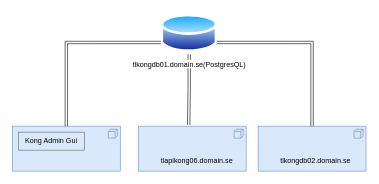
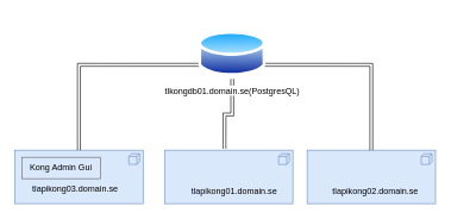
  <mxCell id="0" />
  <mxCell id="1" parent="0" />
  <mxCell id="2" value="" style="html=1;outlineConnect=0;whiteSpace=wrap;fillColor=#dae8fc;shape=mxgraph.archimate3.application;appType=node;archiType=square;strokeColor=#6c8ebf;" vertex="1" parent="1"><mxGeometry x="20" y="210" width="180" height="75" as="geometry" /></mxCell>
  <mxCell id="3" value="" style="html=1;outlineConnect=0;whiteSpace=wrap;fillColor=#dae8fc;shape=mxgraph.archimate3.application;appType=node;archiType=square;strokeColor=#6c8ebf;" vertex="1" parent="1"><mxGeometry x="430" y="210" width="180" height="75" as="geometry" /></mxCell>
  <mxCell id="4" value="" style="html=1;outlineConnect=0;whiteSpace=wrap;fillColor=#dae8fc;shape=mxgraph.archimate3.application;appType=node;archiType=square;strokeColor=#6c8ebf;" vertex="1" parent="1"><mxGeometry x="230" y="210" width="180" height="75" as="geometry" /></mxCell>
  <mxCell id="5" style="edgeStyle=orthogonalEdgeStyle;rounded=0;orthogonalLoop=1;jettySize=auto;html=1;exitX=0;exitY=0.75;exitDx=0;exitDy=0;entryX=0.5;entryY=0;entryDx=0;entryDy=0;entryPerimeter=0;shape=link;" edge="1" parent="1" source="8" target="2"><mxGeometry relative="1" as="geometry" /></mxCell>
  <mxCell id="6" style="edgeStyle=orthogonalEdgeStyle;rounded=0;orthogonalLoop=1;jettySize=auto;html=1;exitX=0.5;exitY=1;exitDx=0;exitDy=0;entryX=0.467;entryY=-0.027;entryDx=0;entryDy=0;entryPerimeter=0;shape=link;" edge="1" parent="1" source="8" target="4"><mxGeometry relative="1" as="geometry" /></mxCell>
  <mxCell id="7" style="edgeStyle=orthogonalEdgeStyle;rounded=0;orthogonalLoop=1;jettySize=auto;html=1;exitX=1;exitY=0.75;exitDx=0;exitDy=0;entryX=0.5;entryY=0;entryDx=0;entryDy=0;entryPerimeter=0;shape=link;" edge="1" parent="1" source="8" target="3"><mxGeometry relative="1" as="geometry" /></mxCell>
- <mxCell id="8" value="tlkongdb01.domain.se(PostgresQL)" style="aspect=fixed;perimeter=ellipsePerimeter;html=1;align=center;shadow=0;dashed=0;spacingTop=3;image;image=img/lib/active_directory/database.svg;" vertex="1" parent="1"><mxGeometry x="267.7" y="20" width="94.59" height="70" as="geometry" /></mxCell>
- <mxCell id="9" value="tlapikong06.domain.se" style="text;html=1;strokeColor=none;fillColor=none;align=center;verticalAlign=middle;whiteSpace=wrap;rounded=0;" vertex="1" parent="1"><mxGeometry x="253" y="253" width="150" height="30" as="geometry" /></mxCell>
- <mxCell id="10" value="tlkongdb02.domain.se" style="text;html=1;strokeColor=none;fillColor=none;align=center;verticalAlign=middle;whiteSpace=wrap;rounded=0;" vertex="1" parent="1"><mxGeometry x="456" y="253" width="140" height="30" as="geometry" /></mxCell>
+ <mxCell id="8" value="tlkongdb01.domain.se(PostgresQL)" style="aspect=fixed;perimeter=ellipsePerimeter;html=1;align=center;shadow=0;dashed=0;spacingTop=3;image;image=img/lib/active_directory/database.svg;" vertex="1" parent="1"><mxGeometry x="277.7" y="40" width="94.59" height="70" as="geometry" /></mxCell>
+ <mxCell id="9" value="tlapikong01.domain.se" style="text;html=1;strokeColor=none;fillColor=none;align=center;verticalAlign=middle;whiteSpace=wrap;rounded=0;" vertex="1" parent="1"><mxGeometry x="253" y="253" width="150" height="30" as="geometry" /></mxCell>
+ <mxCell id="10" value="tlapikong02.domain.se" style="text;html=1;strokeColor=none;fillColor=none;align=center;verticalAlign=middle;whiteSpace=wrap;rounded=0;" vertex="1" parent="1"><mxGeometry x="456" y="253" width="140" height="30" as="geometry" /></mxCell>
+ <mxCell id="11" value="tlapikong03.domain.se" style="text;html=1;strokeColor=none;fillColor=none;align=center;verticalAlign=middle;whiteSpace=wrap;rounded=0;" vertex="1" parent="1"><mxGeometry x="30" y="250" width="150" height="30" as="geometry" /></mxCell>
  <mxCell id="12" value="" style="shape=image;html=1;verticalAlign=top;verticalLabelPosition=bottom;labelBackgroundColor=#ffffff;imageAspect=0;aspect=fixed;image=https://cdn2.iconfinder.com/data/icons/metro-uinvert-dock/128/Gateway.png" vertex="1" parent="1"><mxGeometry x="235" y="206" width="60" height="60" as="geometry" /></mxCell>
  <mxCell id="13" value="" style="shape=image;html=1;verticalAlign=top;verticalLabelPosition=bottom;labelBackgroundColor=#ffffff;imageAspect=0;aspect=fixed;image=https://cdn2.iconfinder.com/data/icons/metro-uinvert-dock/128/Gateway.png" vertex="1" parent="1"><mxGeometry x="435" y="206" width="60" height="60" as="geometry" /></mxCell>
  <mxCell id="14" value="Kong Admin Gui" style="rounded=0;whiteSpace=wrap;html=1;fillColor=#dae8fc;strokeColor=#666666;" vertex="1" parent="1"><mxGeometry x="30" y="220" width="110" height="30" as="geometry" /></mxCell>
